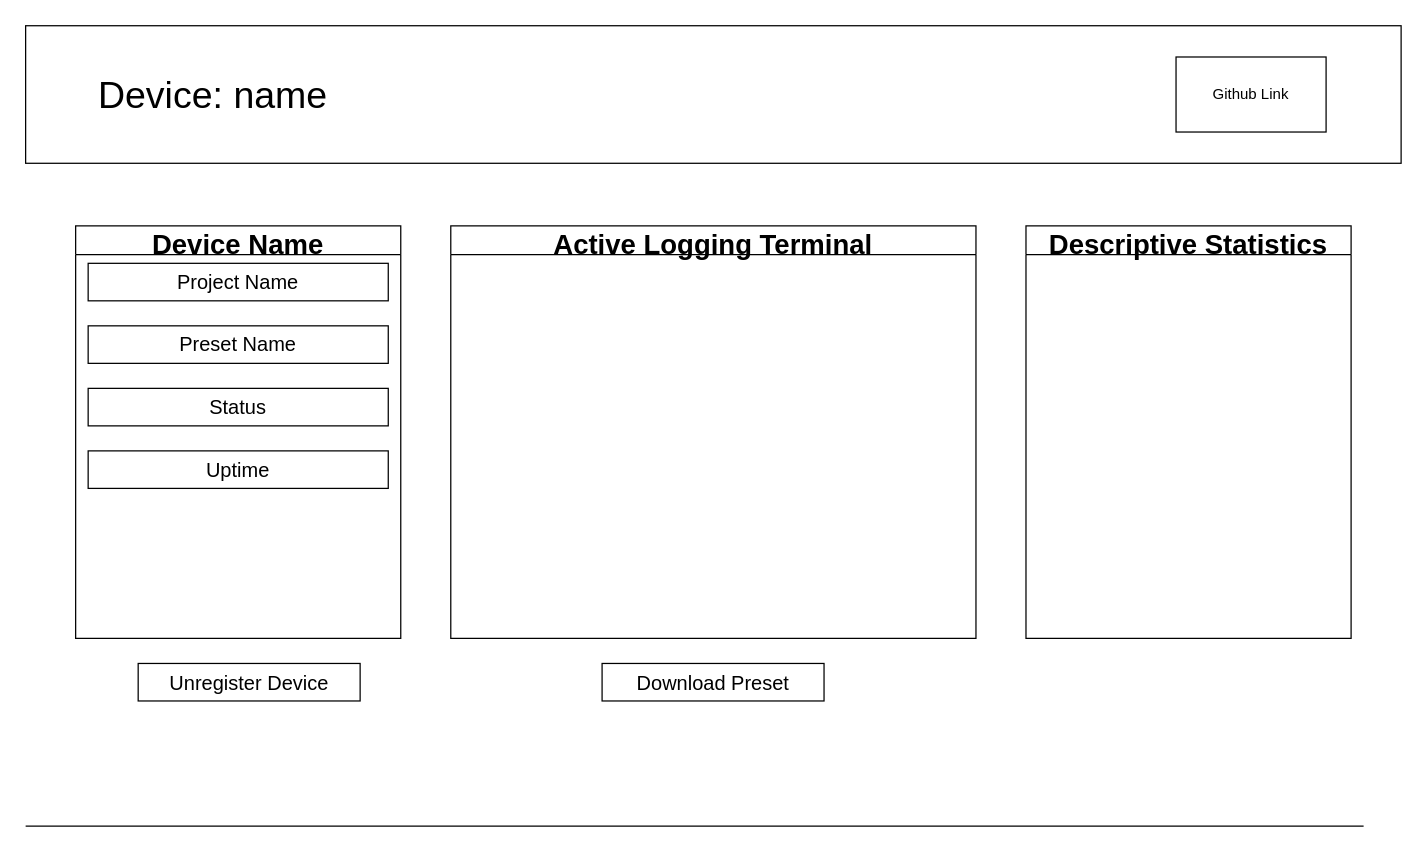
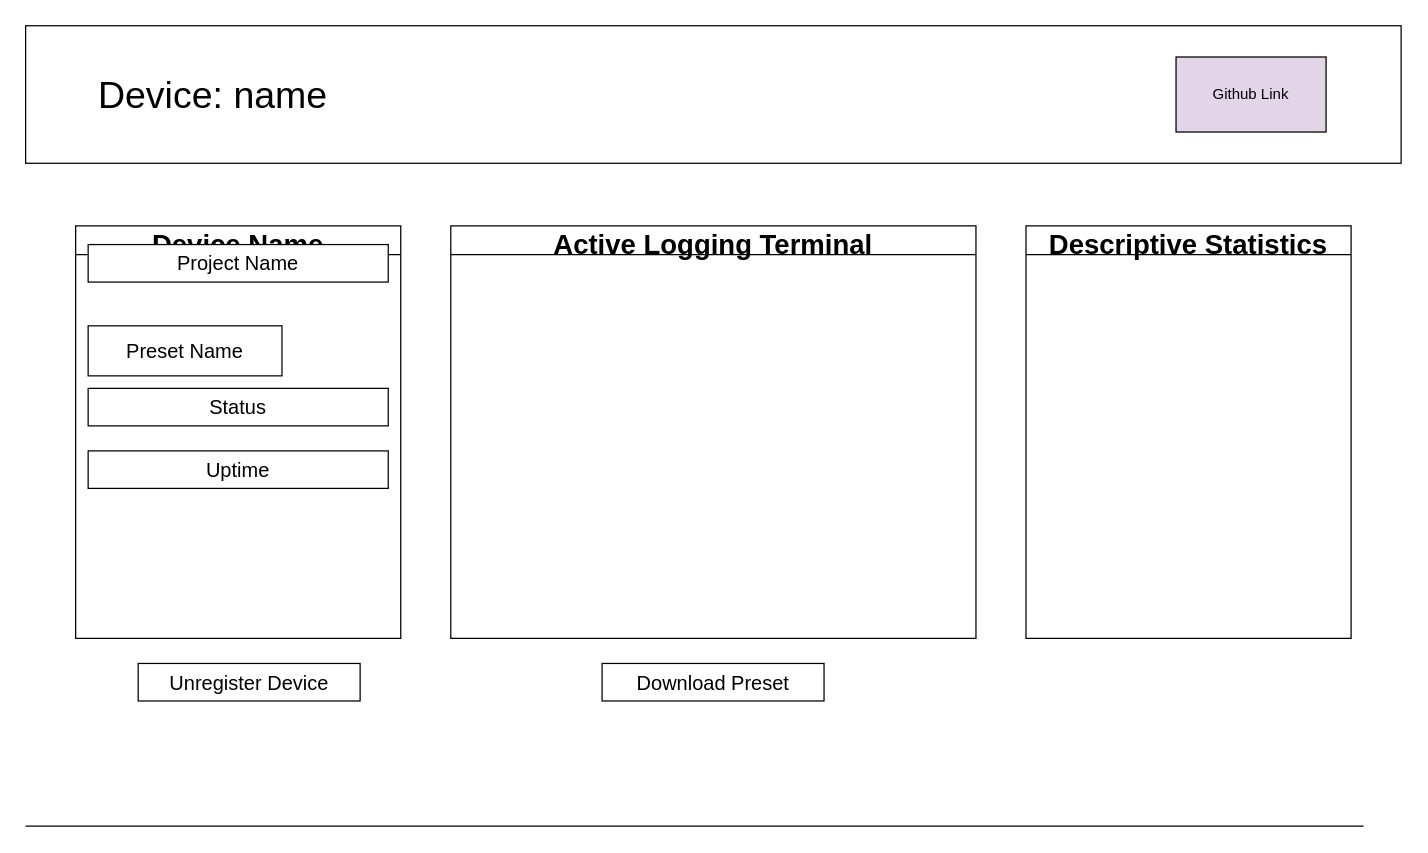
  <mxCell id="0" />
  <mxCell id="1" parent="0" />
  <mxCell id="2" value="" style="rounded=0;whiteSpace=wrap;html=1;" parent="1" vertex="1"><mxGeometry width="1100" height="110" as="geometry" x="20" y="20" /></mxCell>
  <mxCell id="3" value="&lt;font style=&quot;font-size: 30px;&quot;&gt;Device: name&lt;/font&gt;" style="text;html=1;strokeColor=none;fillColor=none;align=center;verticalAlign=middle;whiteSpace=wrap;rounded=0;" parent="1" vertex="1"><mxGeometry y="35" width="300" height="80" as="geometry" x="20" /></mxCell>
  <mxCell id="4" value="&lt;font style=&quot;font-size: 22px;&quot;&gt;Device Name&lt;/font&gt;" style="swimlane;whiteSpace=wrap;html=1;fontSize=30;" parent="1" vertex="1"><mxGeometry x="60" y="180" width="260" height="330" as="geometry" /></mxCell>
- <mxCell id="5" value="Project Name" style="rounded=0;whiteSpace=wrap;html=1;fontSize=16;" parent="4" vertex="1"><mxGeometry x="10" y="30" width="240" height="30" as="geometry" /></mxCell>
+ <mxCell id="5" value="Project Name" style="rounded=0;whiteSpace=wrap;html=1;fontSize=16;" parent="4" vertex="1"><mxGeometry x="10" y="15" width="240" height="30" as="geometry" /></mxCell>
  <mxCell id="6" value="Status" style="rounded=0;whiteSpace=wrap;html=1;fontSize=16;" parent="4" vertex="1"><mxGeometry x="10" y="130" width="240" height="30" as="geometry" /></mxCell>
- <mxCell id="7" value="Preset Name" style="rounded=0;whiteSpace=wrap;html=1;fontSize=16;" parent="4" vertex="1"><mxGeometry x="10" y="80" width="240" height="30" as="geometry" /></mxCell>
+ <mxCell id="7" value="Preset Name" style="rounded=0;whiteSpace=wrap;html=1;fontSize=16;" parent="4" vertex="1"><mxGeometry x="10" y="80" width="155" height="40" as="geometry" /></mxCell>
  <mxCell id="8" value="Uptime" style="rounded=0;whiteSpace=wrap;html=1;fontSize=16;" vertex="1" parent="4"><mxGeometry x="10" y="180" width="240" height="30" as="geometry" /></mxCell>
  <mxCell id="9" value="&lt;font style=&quot;font-size: 22px;&quot;&gt;Active Logging Terminal&lt;/font&gt;" style="swimlane;whiteSpace=wrap;html=1;fontSize=30;" parent="1" vertex="1"><mxGeometry x="360" y="180" width="420" height="330" as="geometry" /></mxCell>
  <mxCell id="10" value="&lt;font style=&quot;font-size: 16px;&quot;&gt;Unregister Device&lt;/font&gt;" style="rounded=0;whiteSpace=wrap;html=1;fontSize=22;" parent="1" vertex="1"><mxGeometry x="110" y="530" width="177.5" height="30" as="geometry" /></mxCell>
  <mxCell id="11" value="" style="endArrow=none;html=1;fontSize=12;" parent="1" edge="1"><mxGeometry width="50" height="50" relative="1" as="geometry"><mxPoint y="660" as="sourcePoint" x="20" /><mxPoint x="1090" y="660" as="targetPoint" /></mxGeometry></mxCell>
- <mxCell id="12" value="Github Link&lt;br&gt;" style="rounded=0;whiteSpace=wrap;html=1;fontSize=12;" parent="1" vertex="1"><mxGeometry x="940" y="45" width="120" height="60" as="geometry" /></mxCell>
+ <mxCell id="12" value="Github Link&lt;br&gt;" style="rounded=0;whiteSpace=wrap;html=1;fontSize=12;fillColor=#e1d5e7;" parent="1" vertex="1"><mxGeometry x="940" y="45" width="120" height="60" as="geometry" /></mxCell>
  <mxCell id="13" value="&lt;font style=&quot;font-size: 16px;&quot;&gt;Download Preset&lt;/font&gt;" style="rounded=0;whiteSpace=wrap;html=1;fontSize=22;" vertex="1" parent="1"><mxGeometry x="481" y="530" width="177.5" height="30" as="geometry" /></mxCell>
  <mxCell id="14" value="&lt;font style=&quot;font-size: 22px;&quot;&gt;Descriptive Statistics&lt;/font&gt;" style="swimlane;whiteSpace=wrap;html=1;fontSize=30;" vertex="1" parent="1"><mxGeometry x="820" y="180" width="260" height="330" as="geometry" /></mxCell>
